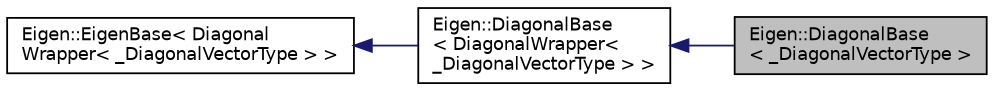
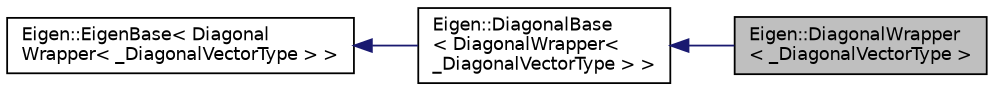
  digraph {
    rankdir=LR
    node [color=black fillcolor=white fontname=Helvetica fontsize=10 shape=record style=filled]
    edge [color=midnightblue dir=back fontname=Helvetica fontsize=10 labelfontname=Helvetica labelfontsize=10 style=solid]
-   n1 [fillcolor=grey75 fontcolor=black height=0.2 label="Eigen::DiagonalBase\l\< _DiagonalVectorType \>" width=0.4]
+   n1 [fillcolor=grey75 fontcolor=black height=0.2 label="Eigen::DiagonalWrapper\l\< _DiagonalVectorType \>" width=0.4]
    n2 [height=0.2 label="Eigen::DiagonalBase\l\< DiagonalWrapper\< \l_DiagonalVectorType \> \>" width=0.4]
    n3 [height=0.2 label="Eigen::EigenBase\< Diagonal\lWrapper\< _DiagonalVectorType \> \>" width=0.4]
    n2 -> n1
    n3 -> n2
  }
